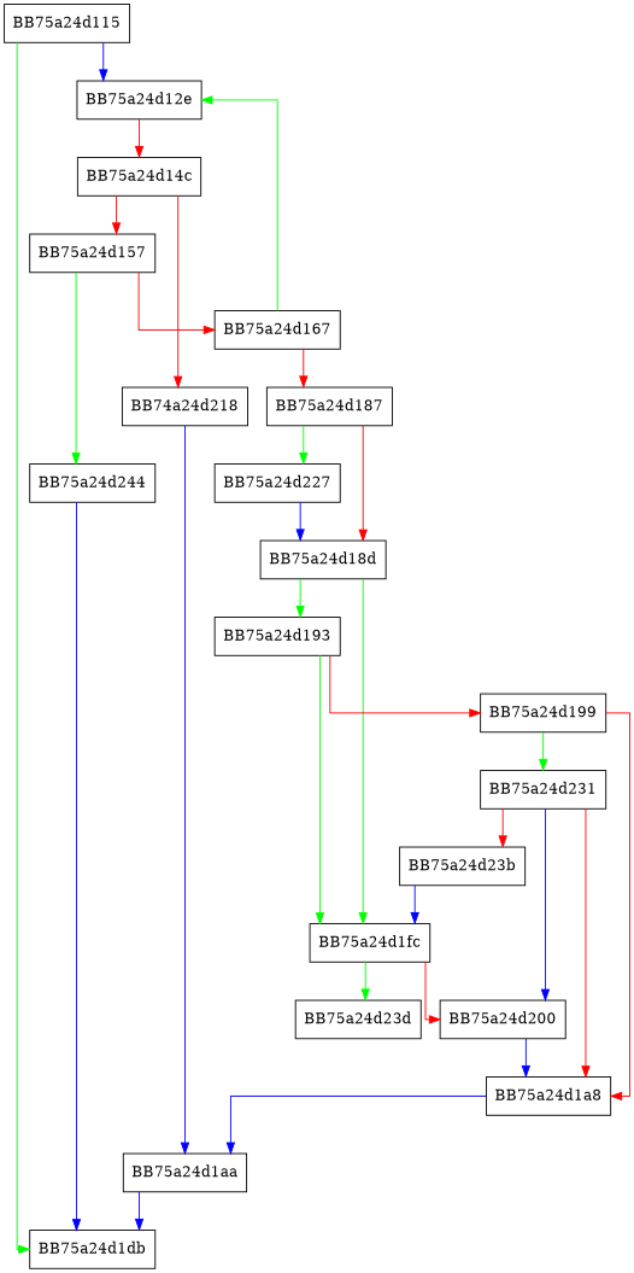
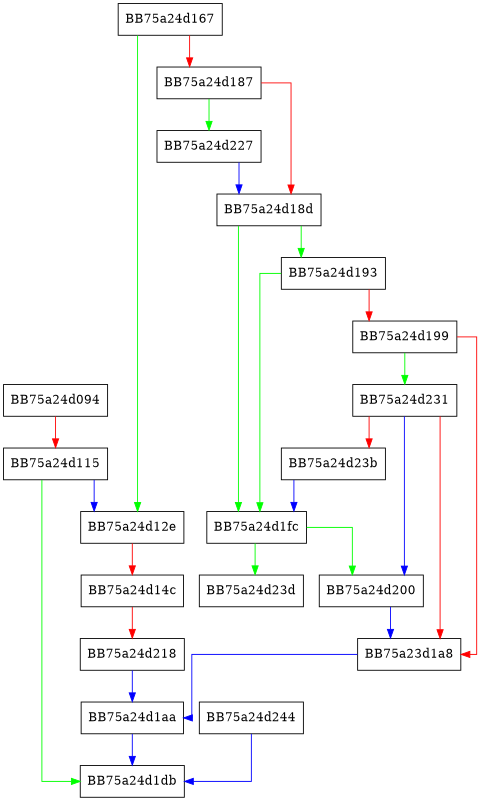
  digraph {
    splines=ortho
    node [shape=box]
    edge [color=red]
+   BB75a24d094
    BB75a24d115
    BB75a24d12e
    BB75a24d1db
    BB75a24d14c
-   BB75a24d218 [label=BB74a24d218]
-   BB75a24d157
+   BB75a24d218
    BB75a24d1aa
    BB75a24d244
    BB75a24d167
    BB75a24d187
    BB75a24d227
    BB75a24d18d
    BB75a24d1fc
    BB75a24d193
    BB75a24d23d
    BB75a24d200
    BB75a24d199
-   BB75a24d1a8
+   BB75a24d1a8 [label=BB75a23d1a8]
    BB75a24d231
    BB75a24d23b
+   BB75a24d094 -> BB75a24d115
    BB75a24d115 -> BB75a24d12e [color=blue]
    BB75a24d115 -> BB75a24d1db [color=green]
    BB75a24d12e -> BB75a24d14c
    BB75a24d14c -> BB75a24d218
-   BB75a24d14c -> BB75a24d157
    BB75a24d218 -> BB75a24d1aa [color=blue]
-   BB75a24d157 -> BB75a24d244 [color=green]
-   BB75a24d157 -> BB75a24d167
    BB75a24d1aa -> BB75a24d1db [color=blue]
    BB75a24d244 -> BB75a24d1db [color=blue]
    BB75a24d167 -> BB75a24d12e [color=green]
    BB75a24d167 -> BB75a24d187
    BB75a24d187 -> BB75a24d227 [color=green]
    BB75a24d187 -> BB75a24d18d
    BB75a24d227 -> BB75a24d18d [color=blue]
    BB75a24d18d -> BB75a24d1fc [color=green]
    BB75a24d18d -> BB75a24d193 [color=green]
    BB75a24d1fc -> BB75a24d23d [color=green]
-   BB75a24d1fc -> BB75a24d200
+   BB75a24d1fc -> BB75a24d200 [color=green]
    BB75a24d193 -> BB75a24d1fc [color=green]
    BB75a24d193 -> BB75a24d199
    BB75a24d200 -> BB75a24d1a8 [color=blue]
    BB75a24d199 -> BB75a24d1a8
    BB75a24d199 -> BB75a24d231 [color=green]
    BB75a24d1a8 -> BB75a24d1aa [color=blue]
    BB75a24d231 -> BB75a24d200 [color=blue]
    BB75a24d231 -> BB75a24d1a8
    BB75a24d231 -> BB75a24d23b
    BB75a24d23b -> BB75a24d1fc [color=blue]
  }
